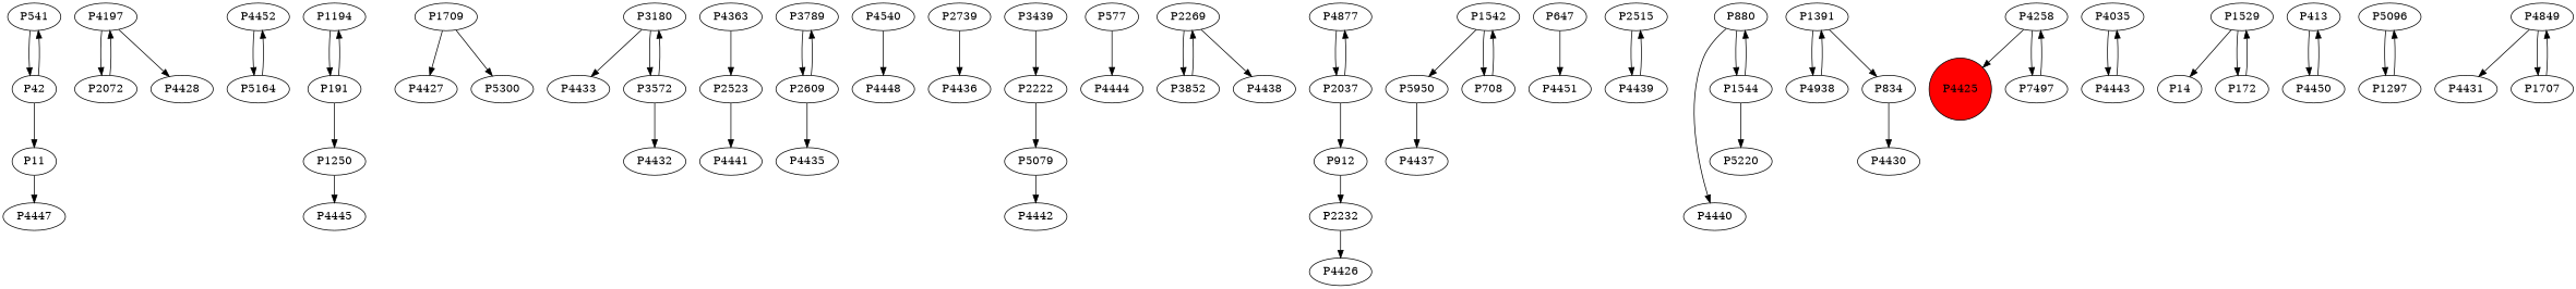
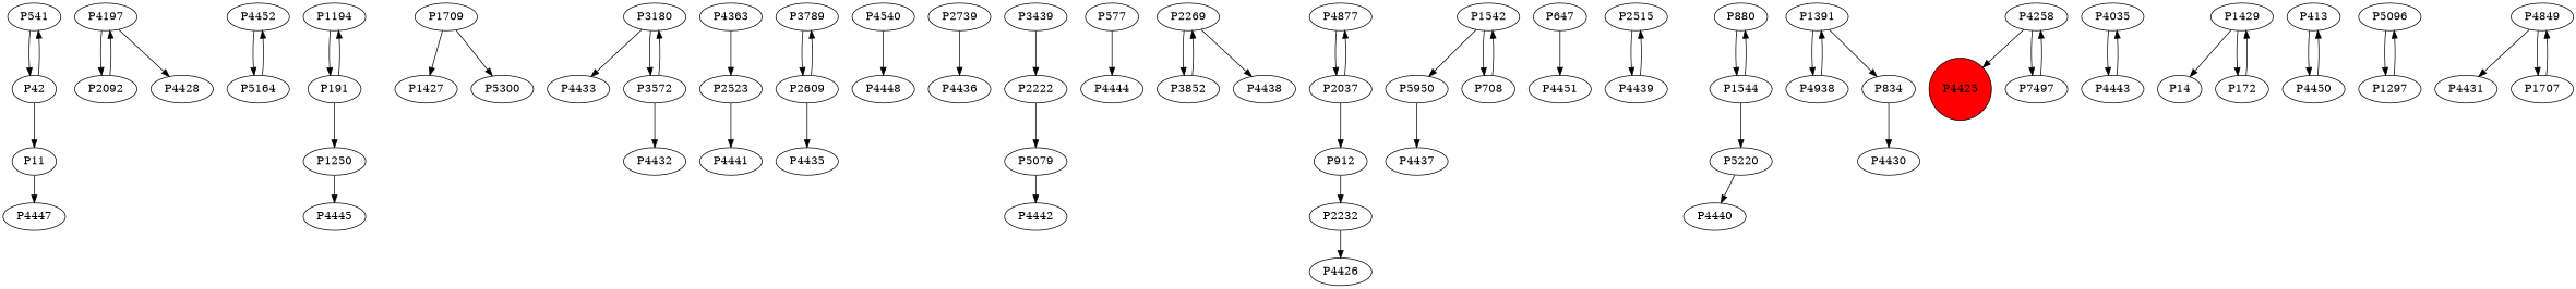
  digraph {
    P541
    P42
    P11
    P4447
    P4197
-   P2072
+   P2072 [label=P2092]
    P4428
    P4452
    P5164
    P1194
    P191
    P1250
    P4445
    P1709
-   P4427
+   P4427 [label=P1427]
    P5300
    P3180
    P4433
    P3572
    P4432
    P4363
    P2523
    P4441
    P3789
    P2609
    P4435
    P4540
    P4448
    P2739
    P4436
    P2222
    P5079
    P4442
    P577
    P4444
    P2269
    P3852
    P4438
    P4877
    P2037
    P912
    P2232
    n43 [label=P5950]
    P1542
    P708
    P4437
    P647
    P4451
    P2515
    P4439
    P5220
    P4440
    P1391
    P4938
    P834
    P4430
    P4425 [fillcolor=red shape=circle style=filled]
    P4258
    P7497
    P4426
    P4035
    P4443
-   P1529
+   P1529 [label=P1429]
    P14
    P172
    P3439
    P880
    P1544
    P413
    P4450
    P5096
    P1297
    P4849
    P4431
    P1707
    P541 -> P42
    P42 -> P541
    P42 -> P11
    P11 -> P4447
    P4197 -> P2072
    P4197 -> P4428
    P2072 -> P4197
    P4452 -> P5164
    P5164 -> P4452
    P1194 -> P191
    P191 -> P1194
    P191 -> P1250
    P1250 -> P4445
    P1709 -> P4427
    P1709 -> P5300
    P3180 -> P4433
    P3180 -> P3572
    P3572 -> P3180
    P3572 -> P4432
    P4363 -> P2523
    P2523 -> P4441
    P3789 -> P2609
    P2609 -> P3789
    P2609 -> P4435
    P4540 -> P4448
    P2739 -> P4436
    P2222 -> P5079
    P5079 -> P4442
    P577 -> P4444
    P2269 -> P3852
    P2269 -> P4438
    P3852 -> P2269
    P4877 -> P2037
    P2037 -> P4877
    P2037 -> P912
    P912 -> P2232
    P2232 -> P4426
    n43 -> P4437
    P1542 -> n43
    P1542 -> P708
    P708 -> P1542
    P647 -> P4451
    P2515 -> P4439
    P4439 -> P2515
-   P880 -> P4440
+   P5220 -> P4440
    P1391 -> P4938
    P1391 -> P834
    P4938 -> P1391
    P834 -> P4430
    P4258 -> P4425
    P4258 -> P7497
    P7497 -> P4258
    P4035 -> P4443
    P4443 -> P4035
    P1529 -> P14
    P1529 -> P172
    P172 -> P1529
    P3439 -> P2222
    P880 -> P1544
    P1544 -> P5220
    P1544 -> P880
    P413 -> P4450
    P4450 -> P413
    P5096 -> P1297
    P1297 -> P5096
    P4849 -> P4431
    P4849 -> P1707
    P1707 -> P4849
  }
